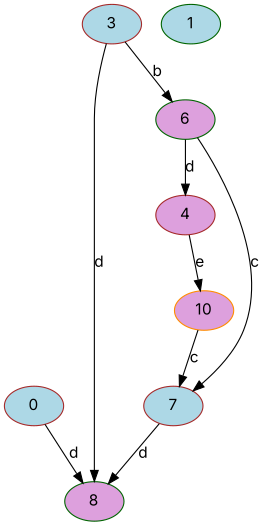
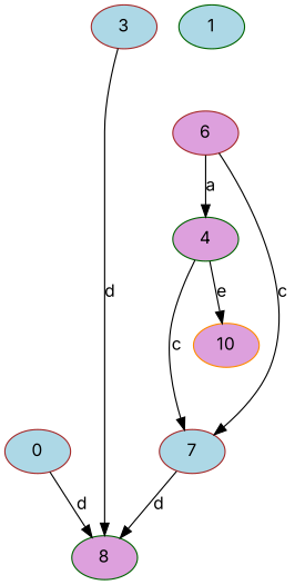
  strict digraph {
    fontname=Inter
    node [color=darkgreen fillcolor=lightblue fontname=Inter style=filled]
    edge [fontname=Inter]
    0 [color=brown]
    8 [fillcolor=plum]
    3 [color=brown]
-   6 [fillcolor=plum]
-   4 [color=brown fillcolor=plum]
+   6 [color=brown fillcolor=plum]
+   4 [fillcolor=plum]
    7 [color=brown]
    10 [color=darkorange fillcolor=plum]
    1
    0 -> 8 [label=d]
    3 -> 8 [label=d]
-   3 -> 6 [label=b]
-   6 -> 4 [label=d]
+   6 -> 4 [label=a]
    6 -> 7 [label=c]
-   10 -> 7 [label=c]
+   4 -> 7 [label=c]
    4 -> 10 [label=e]
    7 -> 8 [label=d]
  }
